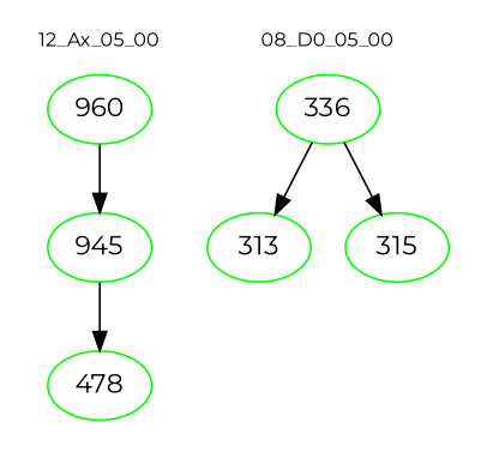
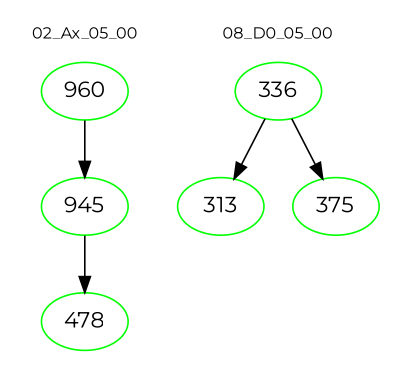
  digraph {
    fontname=Montserrat
    node [color=green fontname=Montserrat]
    edge [color=black fontname=Montserrat]
    n1 [label=945]
    n2 [label=960]
    n3 [label=478]
    n4 [label=336]
    n5 [label=313]
-   n6 [label=315]
+   n6 [label=375]
    subgraph cluster_1 {
      color=white
      fontsize=10
-     label="12_Ax_05_00"
+     label="02_Ax_05_00"
      n1
      n2
      n3
    }
    subgraph cluster_2 {
      color=white
      fontsize=10
      label="08_D0_05_00"
      n4
      n5
      n6
    }
    n1 -> n3
    n2 -> n1
    n4 -> n5
    n4 -> n6
  }
